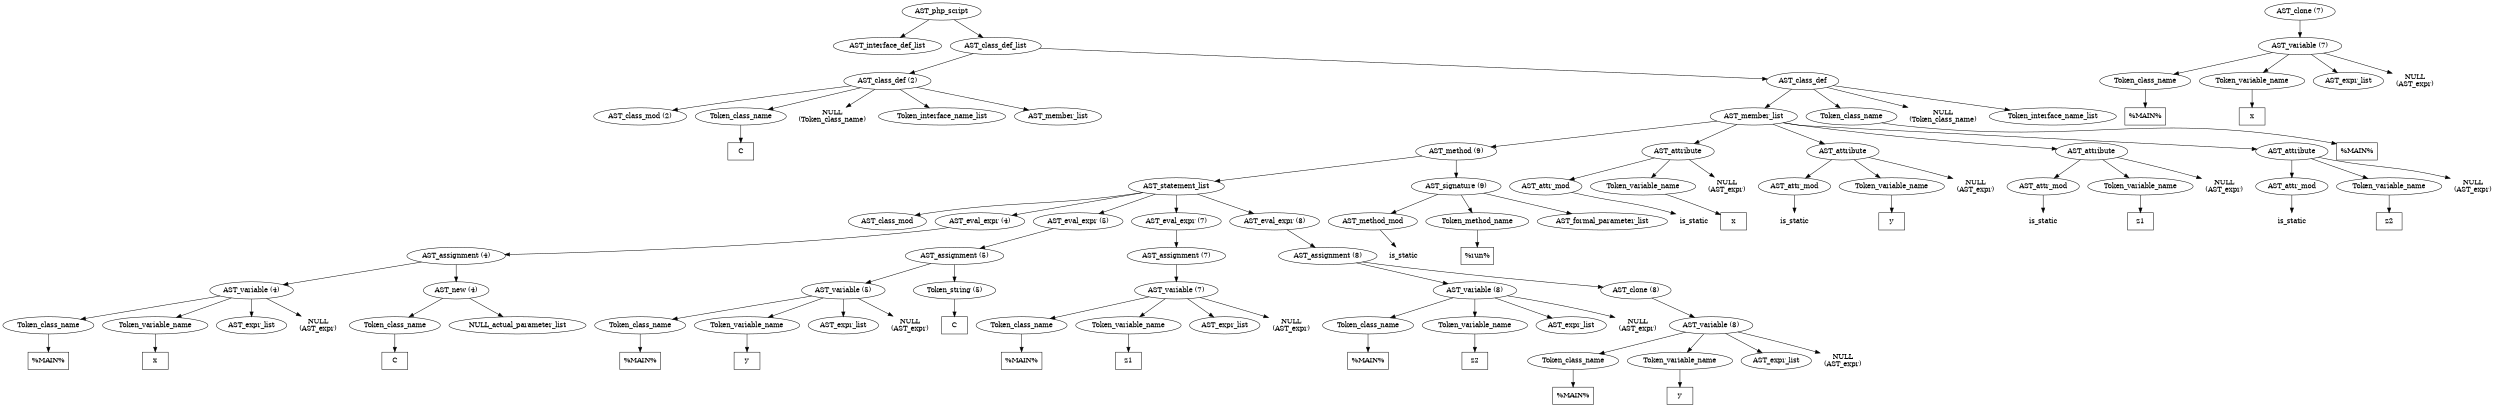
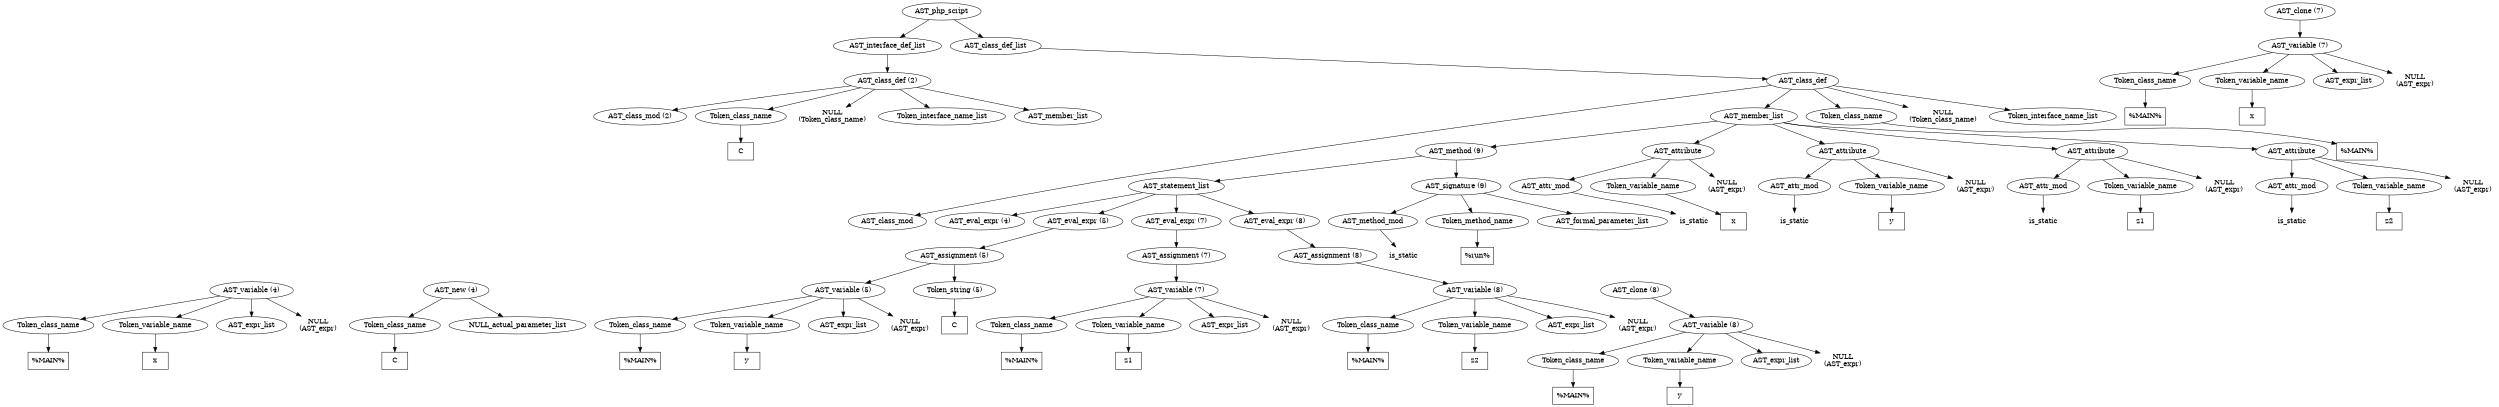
  digraph {
    n1 [label=AST_php_script]
    n2 [label=AST_interface_def_list]
    n3 [label=AST_class_def_list]
    n4 [label="AST_class_def (2)"]
    n5 [label=AST_class_def]
    n6 [label="AST_class_mod (2)"]
    n7 [label=Token_class_name]
    n8 [label="NULL\n(Token_class_name)" shape=plaintext]
    n9 [label=Token_interface_name_list]
    n10 [label=AST_member_list]
    n11 [label=AST_class_mod]
    n12 [label=Token_class_name]
    n13 [label="NULL\n(Token_class_name)" shape=plaintext]
    n14 [label=Token_interface_name_list]
    n15 [label=AST_member_list]
    n16 [label=C shape=box]
    n17 [label="%MAIN%" shape=box]
    n18 [label="AST_method (9)"]
    n19 [label=AST_attribute]
    n20 [label=AST_attribute]
    n21 [label=AST_attribute]
    n22 [label=AST_attribute]
    n23 [label="AST_signature (9)"]
    n24 [label=AST_statement_list]
    n25 [label=AST_attr_mod]
    n26 [label=Token_variable_name]
    n27 [label="NULL\n(AST_expr)" shape=plaintext]
    n28 [label=AST_attr_mod]
    n29 [label=Token_variable_name]
    n30 [label="NULL\n(AST_expr)" shape=plaintext]
    n31 [label=AST_attr_mod]
    n32 [label=Token_variable_name]
    n33 [label="NULL\n(AST_expr)" shape=plaintext]
    n34 [label=AST_attr_mod]
    n35 [label=Token_variable_name]
    n36 [label="NULL\n(AST_expr)" shape=plaintext]
    n37 [label=AST_method_mod]
    n38 [label=Token_method_name]
    n39 [label=AST_formal_parameter_list]
    n40 [label="AST_eval_expr (4)"]
    n41 [label="AST_eval_expr (5)"]
    n42 [label="AST_eval_expr (7)"]
    n43 [label="AST_eval_expr (8)"]
    n44 [label=is_static shape=plaintext]
    n45 [label="%run%" shape=box]
-   n46 [label="AST_assignment (4)"]
    n47 [label="AST_assignment (5)"]
    n48 [label="AST_assignment (7)"]
    n49 [label="AST_assignment (8)"]
    n50 [label="AST_variable (4)"]
    n51 [label="AST_new (4)"]
    n52 [label=Token_class_name]
    n53 [label=Token_variable_name]
    n54 [label=AST_expr_list]
    n55 [label="NULL\n(AST_expr)" shape=plaintext]
    n56 [label=Token_class_name]
    n57 [label=NULL_actual_parameter_list]
    n58 [label="%MAIN%" shape=box]
    n59 [label=x shape=box]
    n60 [label=C shape=box]
    n61 [label="AST_variable (5)"]
    n62 [label="Token_string (5)"]
    n63 [label=Token_class_name]
    n64 [label=Token_variable_name]
    n65 [label=AST_expr_list]
    n66 [label="NULL\n(AST_expr)" shape=plaintext]
    n67 [label=C shape=box]
    n68 [label="%MAIN%" shape=box]
    n69 [label=y shape=box]
    n70 [label="AST_variable (7)"]
    n71 [label=Token_class_name]
    n72 [label=Token_variable_name]
    n73 [label=AST_expr_list]
    n74 [label="NULL\n(AST_expr)" shape=plaintext]
    n75 [label="AST_clone (7)"]
    n76 [label="AST_variable (7)"]
    n77 [label="%MAIN%" shape=box]
    n78 [label=z1 shape=box]
    n79 [label=Token_class_name]
    n80 [label=Token_variable_name]
    n81 [label=AST_expr_list]
    n82 [label="NULL\n(AST_expr)" shape=plaintext]
    n83 [label="%MAIN%" shape=box]
    n84 [label=x shape=box]
    n85 [label="AST_variable (8)"]
    n86 [label="AST_clone (8)"]
    n87 [label=Token_class_name]
    n88 [label=Token_variable_name]
    n89 [label=AST_expr_list]
    n90 [label="NULL\n(AST_expr)" shape=plaintext]
    n91 [label="AST_variable (8)"]
    n92 [label="%MAIN%" shape=box]
    n93 [label=z2 shape=box]
    n94 [label=Token_class_name]
    n95 [label=Token_variable_name]
    n96 [label=AST_expr_list]
    n97 [label="NULL\n(AST_expr)" shape=plaintext]
    n98 [label="%MAIN%" shape=box]
    n99 [label=y shape=box]
    n100 [label=is_static shape=plaintext]
    n101 [label=x shape=box]
    n102 [label=is_static shape=plaintext]
    n103 [label=y shape=box]
    n104 [label=is_static shape=plaintext]
    n105 [label=z1 shape=box]
    n106 [label=is_static shape=plaintext]
    n107 [label=z2 shape=box]
    n1 -> n2
    n1 -> n3
-   n3 -> n4
+   n2 -> n4
    n3 -> n5
    n4 -> n6
    n4 -> n7
    n4 -> n8
    n4 -> n9
    n4 -> n10
-   n24 -> n11
+   n5 -> n11
    n5 -> n12
    n5 -> n13
    n5 -> n14
    n5 -> n15
    n7 -> n16
    n12 -> n17
    n15 -> n18
    n15 -> n19
    n15 -> n20
    n15 -> n21
    n15 -> n22
    n18 -> n23
    n18 -> n24
    n19 -> n25
    n19 -> n26
    n19 -> n27
    n20 -> n28
    n20 -> n29
    n20 -> n30
    n21 -> n31
    n21 -> n32
    n21 -> n33
    n22 -> n34
    n22 -> n35
    n22 -> n36
    n23 -> n37
    n23 -> n38
    n23 -> n39
    n24 -> n40
    n24 -> n41
    n24 -> n42
    n24 -> n43
    n25 -> n100
    n26 -> n101
    n28 -> n102
    n29 -> n103
    n31 -> n104
    n32 -> n105
    n34 -> n106
    n35 -> n107
    n37 -> n44
    n38 -> n45
-   n40 -> n46
    n41 -> n47
    n42 -> n48
    n43 -> n49
-   n46 -> n50
-   n46 -> n51
    n47 -> n61
    n47 -> n62
    n48 -> n70
    n49 -> n85
-   n49 -> n86
    n50 -> n52
    n50 -> n53
    n50 -> n54
    n50 -> n55
    n51 -> n56
    n51 -> n57
    n52 -> n58
    n53 -> n59
    n56 -> n60
    n61 -> n63
    n61 -> n64
    n61 -> n65
    n61 -> n66
    n62 -> n67
    n63 -> n68
    n64 -> n69
    n70 -> n71
    n70 -> n72
    n70 -> n73
    n70 -> n74
    n71 -> n77
    n72 -> n78
    n75 -> n76
    n76 -> n79
    n76 -> n80
    n76 -> n81
    n76 -> n82
    n79 -> n83
    n80 -> n84
    n85 -> n87
    n85 -> n88
    n85 -> n89
    n85 -> n90
    n86 -> n91
    n87 -> n92
    n88 -> n93
    n91 -> n94
    n91 -> n95
    n91 -> n96
    n91 -> n97
    n94 -> n98
    n95 -> n99
  }
